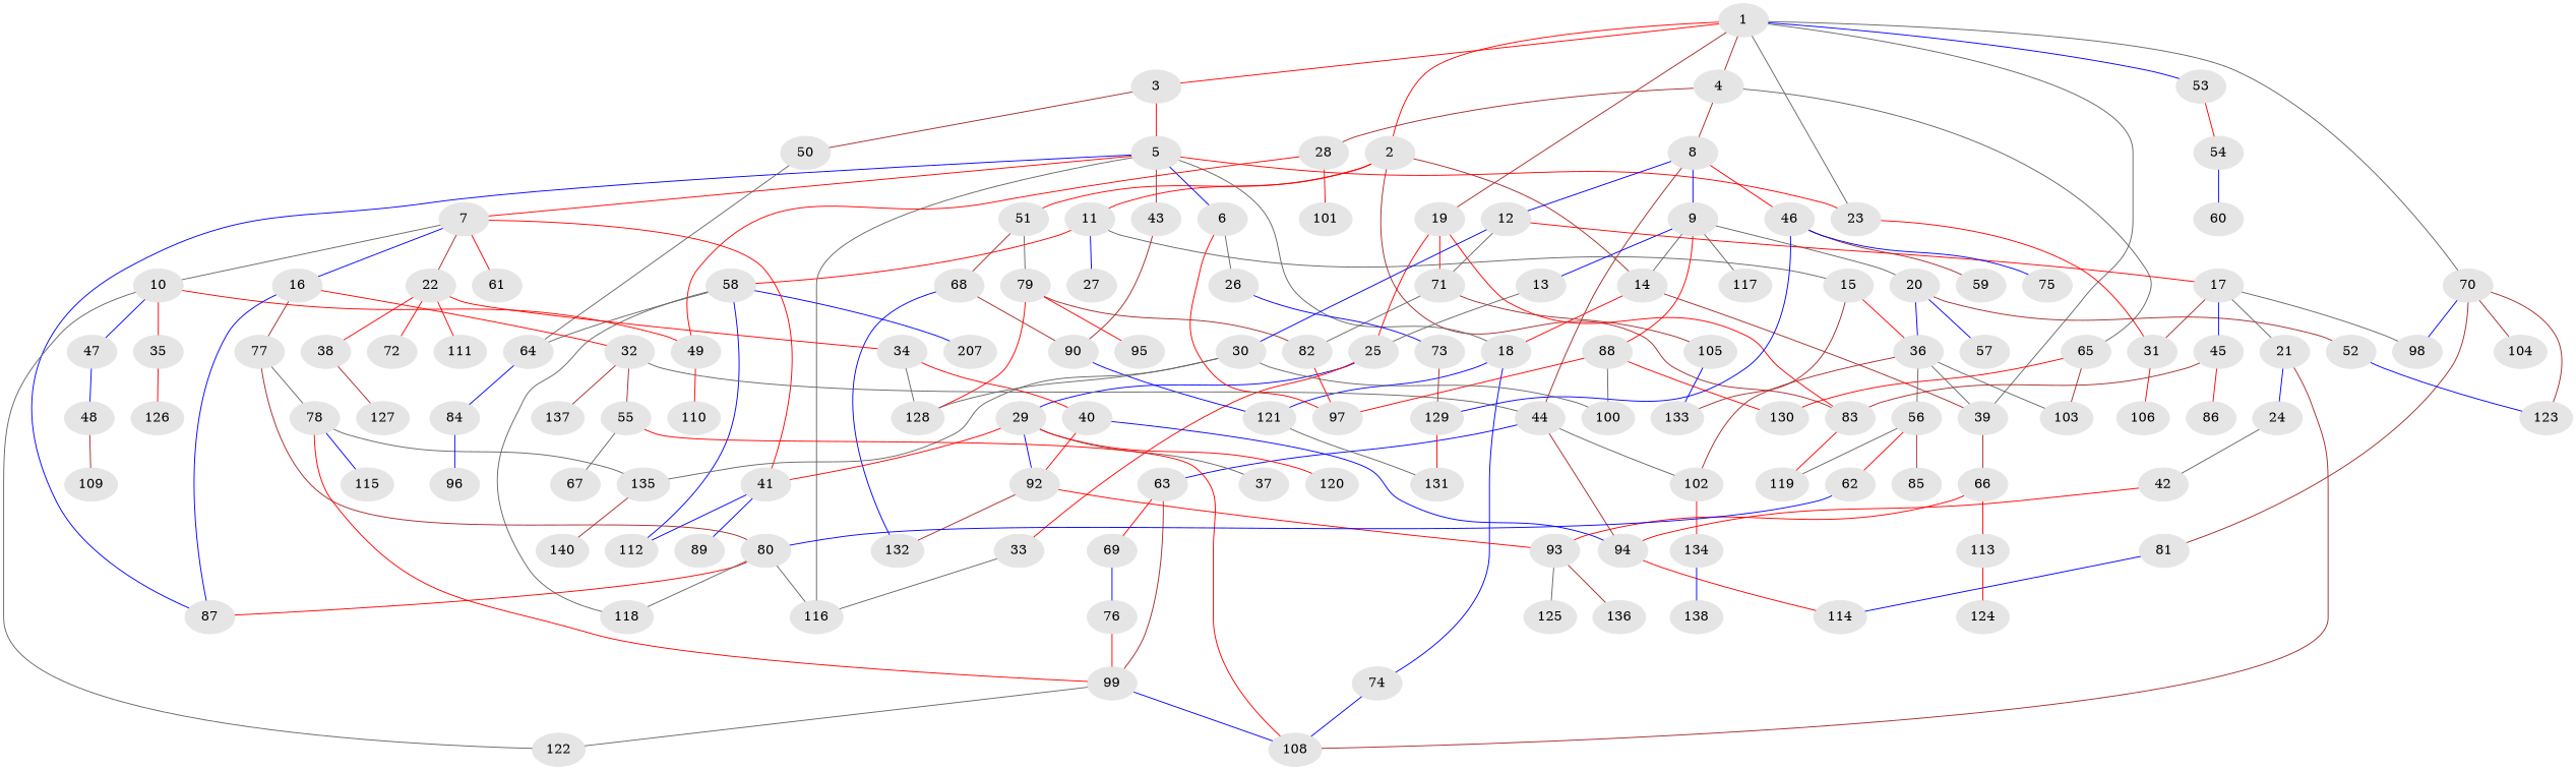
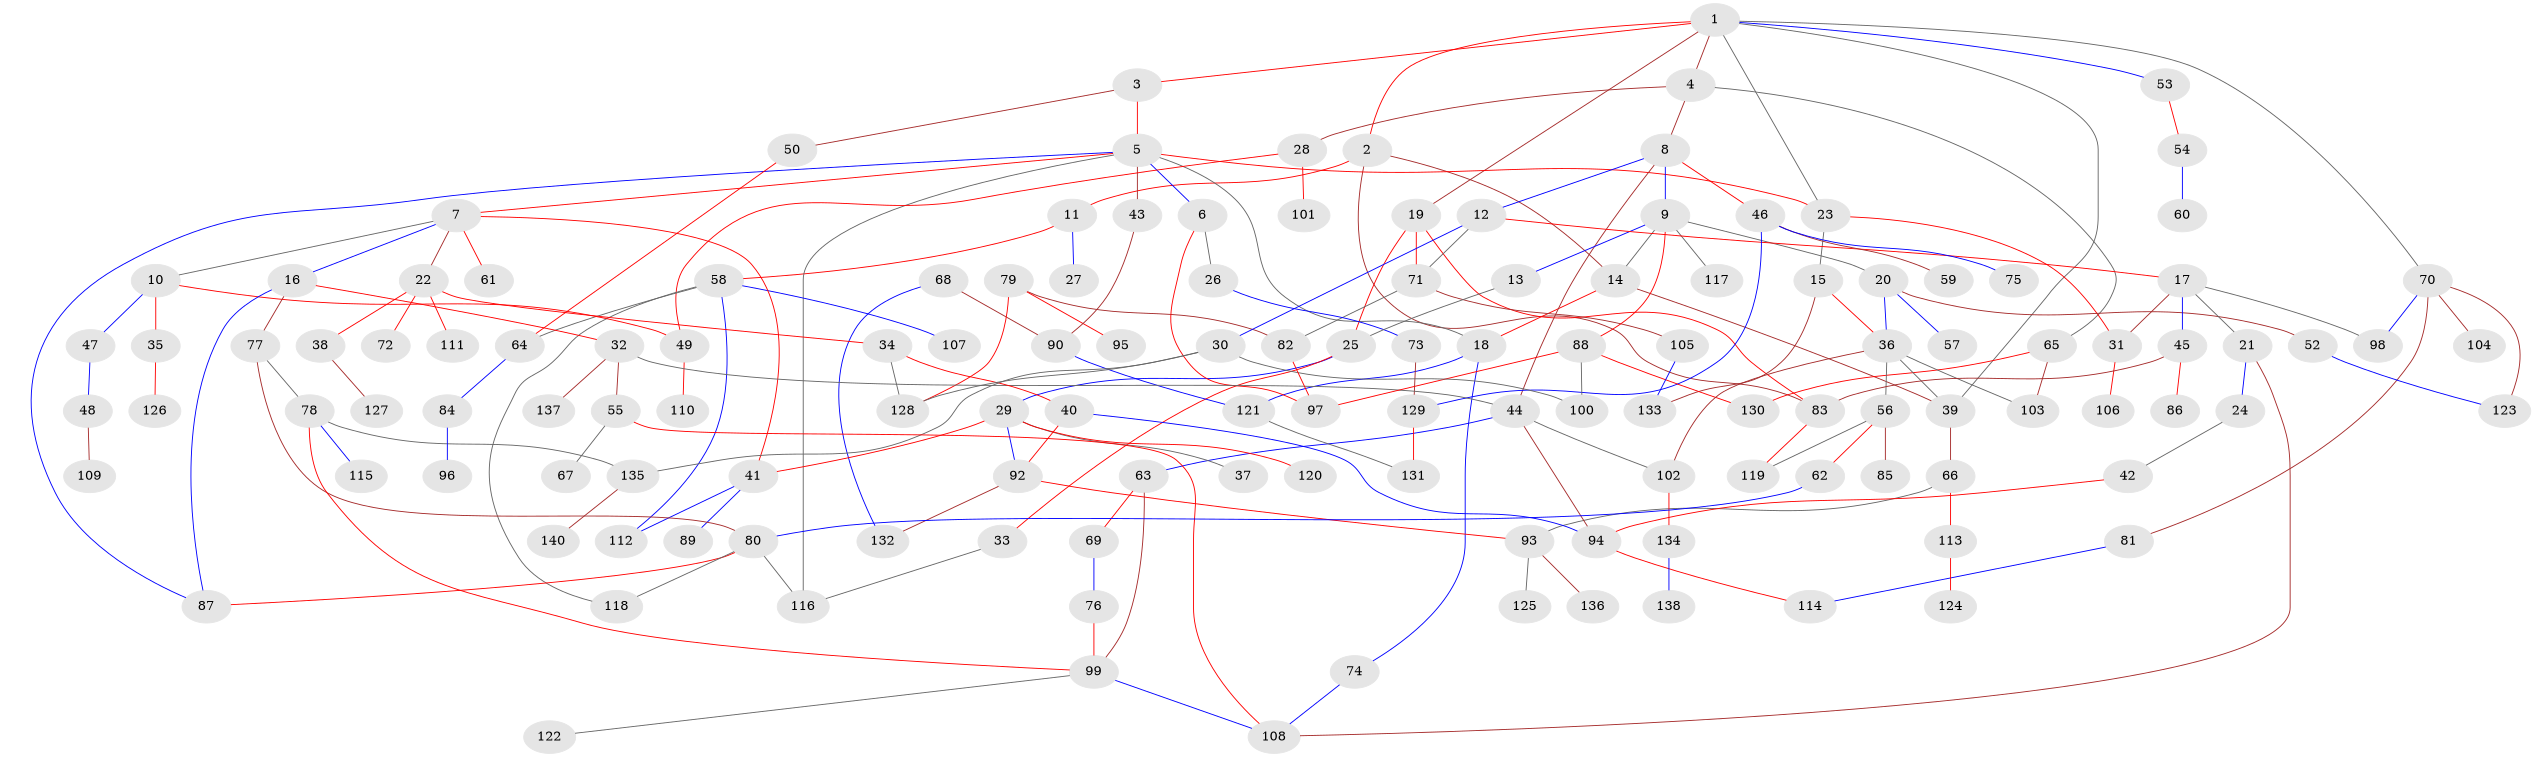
  graph {
    node [color=gray90 style=filled]
    edge [color=red]
    1
    2
    3
    4
    19
    23
    39
    53
    70
    11
    14
-   51
    83
    5
    50
    8
    28
    65
    71
    25
    31
    66
    54
    98
    123
    81
    104
    15
    27
    58
    18
    68
    79
    119
    6
    7
    43
    87
    116
    64
    9
    12
    44
    46
    49
    101
    103
    130
    26
    97
    10
    16
    22
    41
    61
    74
    121
    90
    73
    35
    47
    122
    32
    77
    34
    38
    72
    111
    89
    112
    13
    20
    88
    117
    17
    30
    102
    94
    63
    59
    75
    129
    36
    52
    57
    100
    126
    48
    110
    133
-   107 [label=207]
+   107
    118
    21
    45
    128
    135
    82
    105
    29
    33
    56
    55
    137
    80
    78
    24
    108
    106
    86
    131
    42
    99
    40
    127
    37
    92
    120
    93
    132
    140
    67
    62
    85
    134
    113
    114
    69
    109
    84
    95
    60
    76
    96
    125
    136
    124
    115
    138
    1 -- 2
    1 -- 3
    1 -- 4 [color=brown]
    1 -- 19 [color=brown]
    1 -- 23 [color=gray40]
    1 -- 39 [color=gray40]
    1 -- 53 [color=blue]
    1 -- 70 [color=gray40]
    2 -- 11
    2 -- 14 [color=brown]
-   2 -- 51
    2 -- 83 [color=brown]
    3 -- 5
    3 -- 50 [color=brown]
    4 -- 8 [color=brown]
    4 -- 28 [color=brown]
    4 -- 65 [color=gray40]
    19 -- 83
    19 -- 71
    19 -- 25
    23 -- 31
    39 -- 66 [color=brown]
    53 -- 54
    70 -- 98 [color=blue]
    70 -- 123 [color=brown]
    70 -- 81 [color=brown]
    70 -- 104 [color=brown]
-   11 -- 15 [color=gray40]
+   23 -- 15 [color=gray40]
    11 -- 27 [color=blue]
    11 -- 58
    14 -- 39 [color=brown]
    14 -- 18
-   51 -- 68 [color=brown]
-   51 -- 79 [color=gray40]
    83 -- 119
    5 -- 23
    5 -- 18 [color=gray40]
    5 -- 6 [color=blue]
    5 -- 7
    5 -- 43 [color=brown]
    5 -- 87 [color=blue]
    5 -- 116 [color=gray40]
-   50 -- 64 [color=gray40]
+   50 -- 64
    8 -- 9 [color=blue]
    8 -- 12 [color=blue]
    8 -- 44 [color=brown]
    8 -- 46
    28 -- 49
    28 -- 101
    65 -- 103 [color=brown]
    65 -- 130
    71 -- 82 [color=gray40]
    71 -- 105 [color=brown]
    25 -- 29 [color=blue]
    25 -- 33
    31 -- 106
-   66 -- 93
+   66 -- 93 [color=gray40]
    66 -- 113
    54 -- 60 [color=blue]
    81 -- 114 [color=blue]
    15 -- 36
    15 -- 133 [color=brown]
    58 -- 64 [color=gray40]
    58 -- 112 [color=blue]
    58 -- 107 [color=blue]
    58 -- 118 [color=gray40]
    18 -- 74 [color=blue]
    18 -- 121 [color=blue]
    68 -- 90 [color=brown]
    68 -- 132 [color=blue]
    79 -- 128
    79 -- 82 [color=brown]
    79 -- 95
    6 -- 26 [color=gray40]
    6 -- 97
    7 -- 10 [color=gray40]
    7 -- 16 [color=blue]
    7 -- 22 [color=brown]
    7 -- 41
    7 -- 61
    43 -- 90 [color=brown]
    64 -- 84 [color=blue]
    9 -- 14 [color=gray40]
    9 -- 13 [color=blue]
    9 -- 20 [color=gray40]
    9 -- 88
    9 -- 117 [color=gray40]
    12 -- 71 [color=gray40]
    12 -- 17
    12 -- 30 [color=blue]
    44 -- 102 [color=gray40]
    44 -- 94 [color=brown]
    44 -- 63 [color=blue]
    46 -- 59 [color=brown]
    46 -- 75 [color=blue]
    46 -- 129 [color=blue]
    49 -- 110
    26 -- 73 [color=blue]
    10 -- 49
    10 -- 35
    10 -- 47 [color=blue]
-   10 -- 122 [color=gray40]
    16 -- 87 [color=blue]
    16 -- 32
    16 -- 77 [color=brown]
    22 -- 34
    22 -- 38
    22 -- 72
    22 -- 111
    41 -- 89 [color=blue]
    41 -- 112 [color=blue]
    74 -- 108 [color=blue]
    121 -- 131 [color=gray40]
    90 -- 121 [color=blue]
    73 -- 129 [color=brown]
    35 -- 126
    47 -- 48 [color=blue]
    32 -- 44 [color=gray40]
    32 -- 55 [color=brown]
    32 -- 137 [color=brown]
    77 -- 80 [color=brown]
    77 -- 78 [color=gray40]
    34 -- 128 [color=gray40]
    34 -- 40
    38 -- 127 [color=brown]
    13 -- 25 [color=gray40]
    20 -- 36 [color=blue]
    20 -- 52 [color=brown]
    20 -- 57 [color=blue]
    88 -- 130
    88 -- 97
    88 -- 100 [color=gray40]
    17 -- 31 [color=brown]
    17 -- 98 [color=gray40]
    17 -- 21 [color=gray40]
    17 -- 45 [color=blue]
    30 -- 100 [color=gray40]
    30 -- 128 [color=gray40]
    30 -- 135 [color=gray40]
    102 -- 134
    94 -- 114
    63 -- 99 [color=brown]
    63 -- 69
    129 -- 131
    36 -- 39 [color=gray40]
    36 -- 103 [color=gray40]
    36 -- 102 [color=brown]
    36 -- 56 [color=gray40]
    52 -- 123 [color=blue]
    48 -- 109 [color=brown]
    21 -- 24 [color=blue]
    21 -- 108 [color=brown]
    45 -- 83 [color=brown]
    45 -- 86
    135 -- 140 [color=brown]
    82 -- 97
    105 -- 133 [color=blue]
    29 -- 41
    29 -- 37 [color=gray40]
    29 -- 92 [color=blue]
    29 -- 120
    33 -- 116 [color=gray40]
    56 -- 119 [color=gray40]
    56 -- 62
    56 -- 85 [color=brown]
    55 -- 108
    55 -- 67 [color=gray40]
    80 -- 87
    80 -- 116 [color=gray40]
    80 -- 118 [color=gray40]
    78 -- 135 [color=gray40]
    78 -- 99
    78 -- 115 [color=blue]
    24 -- 42 [color=gray40]
    42 -- 94
    99 -- 122 [color=gray40]
    99 -- 108 [color=blue]
    40 -- 94 [color=blue]
    40 -- 92
    92 -- 93
    92 -- 132 [color=brown]
    93 -- 125 [color=gray40]
    93 -- 136 [color=brown]
    62 -- 80 [color=blue]
    134 -- 138 [color=blue]
    113 -- 124
    69 -- 76 [color=blue]
    84 -- 96 [color=blue]
    76 -- 99
  }
